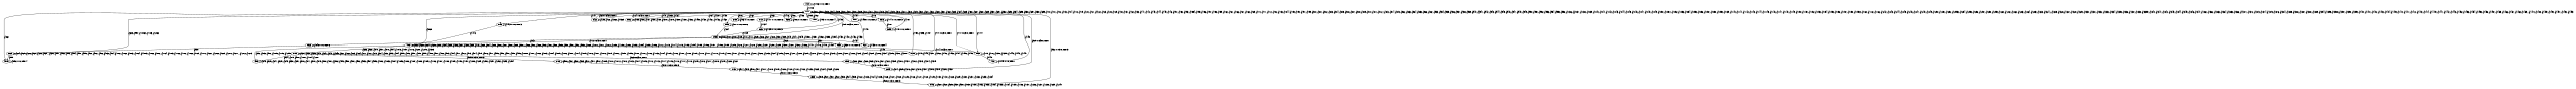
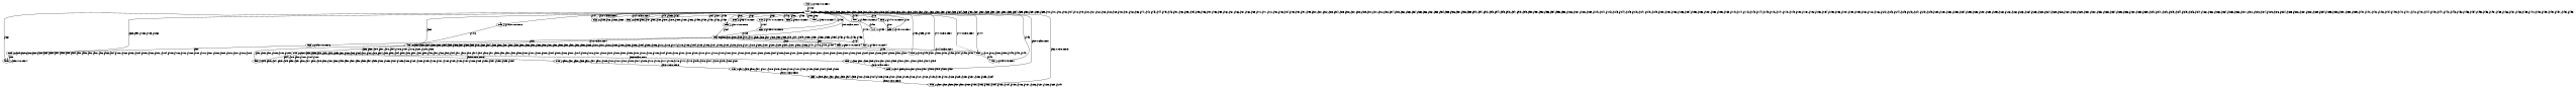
  digraph {
    node [fontsize=20 penwidth=3 shape=oval style=rounded]
    edge [arrowsize=1 color=black fontsize=20 penwidth=3 style=bold]
    0000
    2623
    4783
    0793
    "853e"
    5422
    8082
    "873e"
    6785
    8513
    d606
    1800
    "0ba3"
    0713
    "07a3"
    0001
    8823
    a815
    2703
    "05a3"
    0523
    a021
    4422
    "3ded"
    "470d"
+   1141
    "43e3"
    0363
    c703
    "20d9"
    2783
    2683
    "97b6"
    0000 -> 0000 [label="@601, @602, @603, @604, @605, @606, @607, @608, @609, @610, @611, @612, @613, @614, @615, @616, @617, @618, @619, @620, @621, @622, @680, @681, @682, @683, @684, @685, @686, @687, @688, @689, @690, @691, @692, @693, @694, @695, @696, @697, @698, @699, @700, @701, @702, @703, @704, @718, @719, @720, @721, @722, @723, @728, @729, @730, @731, @732, @733, @741, @742, @743, @744, @745, @746, @751, @752, @753, @754, @755, @756, @757, @758, @759, @760, @761, @766, @767, @768, @769, @770, @771, @772, @782, @783, @784, @789, @790, @791, @799, @800, @801, @802, @803, @804, @805, @806, @807, @808, @809, @810, @811, @812, @813, @814, @815, @862, @863, @864, @865, @866, @867, @933, @934, @935, @936, @937, @938, @939, @940, @941, @942, @943, @944, @945, @946, @947, @948, @949, @950, @951, @952, @953, @954, @955, @956, @1036, @1037, @1038, @1039, @1040, @1041, @1042, @1043, @1044, @1045, @1046, @1047, @1048, @1049, @1050, @1051, @1052, @1053, @1054, @1055, @1056, @1057, @1058, @1059, @1139, @1140, @1141, @1142, @1143, @1144, @1145, @1146, @1147, @1148, @1149, @1150, @1151, @1152, @1153, @1154, @1155, @1156, @1157, @1158, @1159, @1160, @1161, @1162, @1242, @1243, @1244, @1245, @1246, @1247, @1248, @1249, @1250, @1251, @1252, @1253, @1254, @1255, @1256, @1257, @1258, @1259, @1260, @1261, @1262, @1263, @1264, @1265, @1323, @1324, @1325, @1326, @1327, @1328, @1329, @1330, @1331, @1332, @1333, @1334, @1335, @1336, @1337, @1338, @1339, @1340, @1341, @1342, @1343, @1344, @1345, @1346, @1347, @1361, @1362, @1363, @1364, @1365, @1366, @1371, @1372, @1373, @1374, @1375, @1376, @1384, @1385, @1386, @1387, @1388, @1389, @1394, @1395, @1396, @1397, @1398, @1399, @1400, @1401, @1402, @1403, @1404, @1409, @1410, @1411, @1412, @1413, @1414, @1415, @1441, @1442, @1443, @1452, @1453, @1454, @1455, @1456, @1457, @1465, @1466, @1467, @1468, @1469, @1470, @1488, @1489, @1490, @1491, @1492, @1493"]
    0000 -> 2623 [label="@623, @957, @1060, @1163, @1266"]
    0000 -> 4783 [label="@868"]
    0000 -> 0793 [label="@705 + 643*n, n=0..1"]
    0000 -> "853e" [label="@1444"]
    0000 -> 5422 [label="@724 + 643*n, n=0..1"]
    0000 -> 8082 [label="@734, @1377, @1458"]
    0000 -> "873e" [label="@747 + 643*n, n=0..1"]
    0000 -> 6785 [label="@762"]
    0000 -> 8513 [label="@773"]
    0000 -> d606 [label="@785"]
    0000 -> 1800 [label="@792"]
    0000 -> "0ba3" [label="@816"]
    0000 -> 0713 [label="@1416"]
    0000 -> "07a3" [label="@1471"]
    0000 -> 0001 [label="@1494"]
    0000 -> 8823 [label="@1405"]
    2623 -> 2623 [label="@624, @625, @626, @627, @628, @629, @630, @851, @852, @853, @854, @958, @959, @960, @961, @962, @963, @964, @1061, @1062, @1063, @1064, @1065, @1066, @1067, @1164, @1165, @1166, @1167, @1168, @1169, @1170, @1267, @1268, @1269, @1270, @1271, @1272, @1273"]
    2623 -> a815 [label="@855"]
    4783 -> 4783 [label="@632, @633, @634, @635, @653, @654, @655, @656, @657, @658, @659, @713, @869, @884, @885, @886, @887, @888, @889, @890, @966, @967, @968, @969, @987, @988, @989, @990, @991, @992, @993, @1069, @1070, @1071, @1072, @1090, @1091, @1092, @1093, @1094, @1095, @1096, @1172, @1173, @1174, @1175, @1193, @1194, @1195, @1196, @1197, @1198, @1199, @1275, @1276, @1277, @1278, @1296, @1297, @1298, @1299, @1300, @1301, @1302, @1356, @1477, @1478, @1479, @1480"]
    4783 -> "853e" [label="@714 + 643*n, n=0..1"]
    4783 -> "873e" [label="@1481"]
    4783 -> 2703 [label="@636, @660, @870, @891, @970, @994, @1073, @1097, @1176, @1200, @1279, @1303"]
    0793 -> 4783 [label="@712 + 643*n, n=0..1"]
    0793 -> 0793 [label="@706, @707, @708, @709, @710, @711, @825, @826, @827, @828, @838, @839, @840, @841, @1349, @1350, @1351, @1352, @1353, @1354, @1430, @1431, @1432, @1433"]
    0793 -> "05a3" [label="@829"]
    0793 -> 0523 [label="@842"]
    0793 -> a021 [label="@1434"]
    "853e" -> 0000 [label="@717 + 643*n, n=0..1"]
    "853e" -> "853e" [label="@715, @716, @1358, @1359, @1445, @1446, @1447"]
    "853e" -> 4422 [label="@1448"]
-   5422 -> 0000 [label="@673 + 643*n, n=0..1"]
+   5422 -> 0000 [label="@727 + 643*n, n=0..1"]
    5422 -> 5422 [label="@725, @726, @1368, @1369"]
    8082 -> 0000 [label="@740, @1383, @1464"]
    8082 -> 8082 [label="@735, @736, @737, @738, @739, @1378, @1379, @1380, @1381, @1382, @1459, @1460, @1461, @1462, @1463"]
    "873e" -> 0000 [label="@750, @1393, @1487"]
    "873e" -> "873e" [label="@748, @749, @1391, @1392, @1482, @1483, @1484, @1485, @1486"]
    6785 -> 0000 [label="@765"]
    6785 -> 6785 [label="@763 + 1*n, n=0..1"]
    8513 -> 8513 [label="@774 + 1*n, n=0..3"]
    8513 -> "3ded" [label="@778"]
    d606 -> 0000 [label="@788"]
    d606 -> d606 [label="@786 + 1*n, n=0..1"]
    1800 -> 0000 [label="@798"]
    1800 -> 1800 [label="@793 + 1*n, n=0..4"]
    "0ba3" -> 0793 [label="@824"]
    "0ba3" -> "0ba3" [label="@817 + 1*n, n=0..6"]
    0713 -> 0713 [label="@1417 + 1*n, n=0..6"]
    0713 -> 8823 [label="@1424"]
    "07a3" -> 4783 [label="@1476"]
    "07a3" -> "07a3" [label="@1472 + 1*n, n=0..3"]
    0001 -> 0001 [label="@1495 + 1*n, n=0..2"]
+   0001 -> 1141 [label="@1498"]
    8823 -> 0793 [label="@1429"]
    8823 -> 8823 [label="@1425 + 1*n, n=0..3"]
    a815 -> 0000 [label="@861"]
    a815 -> a815 [label="@856 + 1*n, n=0..4"]
    2703 -> 2703 [label="@637, @638, @639, @640, @641, @642, @643, @661, @662, @663, @664, @871, @872, @873, @874, @892, @893, @894, @895, @896, @897, @898, @899, @900, @901, @902, @903, @904, @971, @972, @973, @974, @975, @976, @977, @995, @996, @997, @998, @999, @1000, @1001, @1002, @1003, @1004, @1005, @1006, @1007, @1074, @1075, @1076, @1077, @1078, @1079, @1080, @1098, @1099, @1100, @1101, @1102, @1103, @1104, @1105, @1106, @1107, @1108, @1109, @1110, @1177, @1178, @1179, @1180, @1181, @1182, @1183, @1201, @1202, @1203, @1204, @1205, @1206, @1207, @1208, @1209, @1210, @1211, @1212, @1213, @1280, @1281, @1282, @1283, @1284, @1285, @1286, @1304, @1305, @1306, @1307"]
    2703 -> "43e3" [label="@644, @875, @978, @1081, @1184, @1287"]
    2703 -> 0363 [label="@665 + 643*n, n=0..1"]
    2703 -> c703 [label="@905 + 103*n, n=0..3"]
    "05a3" -> 0793 [label="@837"]
    "05a3" -> "05a3" [label="@830 + 1*n, n=0..6"]
    0523 -> 2623 [label="@850"]
    0523 -> 0523 [label="@843 + 1*n, n=0..6"]
    a021 -> 0000 [label="@1440"]
    a021 -> a021 [label="@1435 + 1*n, n=0..4"]
    4422 -> 0000 [label="@1451"]
    4422 -> 4422 [label="@1449 + 1*n, n=0..1"]
    "3ded" -> 0000 [label="@781"]
    "3ded" -> "3ded" [label="@779 + 1*n, n=0..1"]
    "470d" -> 0000 [label="@1408"]
    "470d" -> "470d" [label="@1406 + 1*n, n=0..1"]
+   1141 -> 1141 [label="@1499"]
    "43e3" -> 4783 [label="@652, @883, @986, @1089, @1192, @1295"]
    "43e3" -> "43e3" [label="@645, @646, @647, @648, @649, @650, @651, @876, @877, @878, @879, @880, @881, @882, @979, @980, @981, @982, @983, @984, @985, @1082, @1083, @1084, @1085, @1086, @1087, @1088, @1185, @1186, @1187, @1188, @1189, @1190, @1191, @1288, @1289, @1290, @1291, @1292, @1293, @1294"]
    0363 -> 0363 [label="@666, @667, @668, @669, @670, @671, @672, @1309, @1310, @1311, @1312, @1313, @1314, @1315"]
    0363 -> "20d9" [label="@673 + 643*n, n=0..1"]
    c703 -> c703 [label="@906, @907, @908, @909, @910, @911, @912, @1009, @1010, @1011, @1012, @1013, @1014, @1015, @1112, @1113, @1114, @1115, @1116, @1117, @1118, @1215, @1216, @1217, @1218, @1219, @1220, @1221"]
    c703 -> 2783 [label="@913 + 103*n, n=0..3"]
    "20d9" -> 0000 [label="@679 + 643*n, n=0..1"]
    "20d9" -> "20d9" [label="@674, @675, @676, @677, @678, @1317, @1318, @1319, @1320, @1321"]
    2783 -> 2783 [label="@914, @915, @916, @917, @1017, @1018, @1019, @1020, @1120, @1121, @1122, @1123, @1223, @1224, @1225, @1226"]
    2783 -> 2683 [label="@918 + 103*n, n=0..3"]
    2683 -> 2683 [label="@919, @920, @921, @922, @923, @924, @925, @1022, @1023, @1024, @1025, @1026, @1027, @1028, @1125, @1126, @1127, @1128, @1129, @1130, @1131, @1228, @1229, @1230, @1231, @1232, @1233, @1234"]
    2683 -> "97b6" [label="@926 + 103*n, n=0..3"]
    "97b6" -> 0000 [label="@932 + 103*n, n=0..3"]
    "97b6" -> "97b6" [label="@927, @928, @929, @930, @931, @1030, @1031, @1032, @1033, @1034, @1133, @1134, @1135, @1136, @1137, @1236, @1237, @1238, @1239, @1240"]
  }
